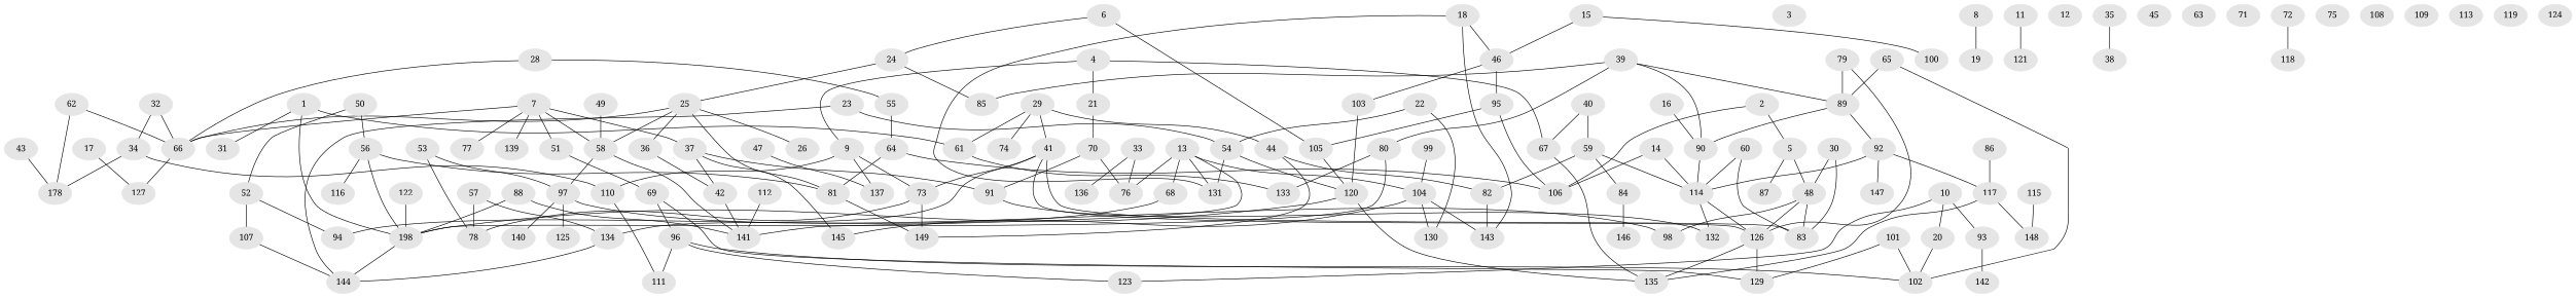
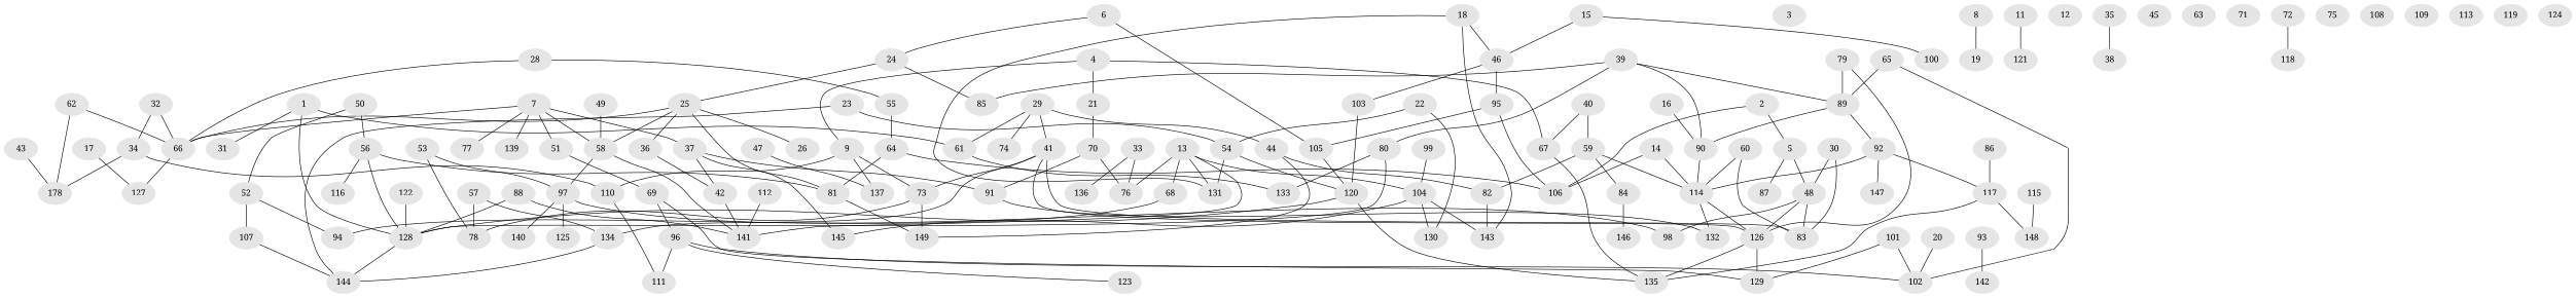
  graph {
    fontname="Noto Serif"
    node [color=gray90 fontname="Noto Serif" style=filled]
    edge [fontname="Noto Serif"]
    1
    31
    61
-   128 [label=198]
+   128
    133
    144
    2
    5
    106
    48
    87
    3
    4
    9
    21
    67
    73
    110
    137
    70
    135
    83
    126
    98
    6
    24
    105
    25
    85
    120
    7
    37
    51
    58
    66
    77
    139
    42
    91
    145
    69
    141
    97
    127
    8
    19
    149
    78
    111
-   10
    20
    93
    123
    102
    142
    11
    121
    12
    13
    68
    76
    104
    131
    94
    143
    130
    14
    114
    132
    15
    46
    100
    95
    103
    16
    90
    17
    18
    22
    54
    23
    26
    36
    81
    28
    55
    64
    29
    41
    44
    74
    134
    82
    30
    32
    34
    n97 [label=178]
    33
    136
    35
    38
    39
    80
    89
    92
    40
    59
    84
    129
    43
    45
    47
    49
    50
    52
    56
    107
    116
    96
    53
    125
    140
    57
    146
    60
    62
    63
    65
    71
    72
    118
    75
    79
    86
    117
    148
    88
    147
    99
    101
    108
    109
    112
    113
    115
    119
    122
    124
    1 -- 31
    1 -- 61
    1 -- 128
    61 -- 133
    128 -- 144
    2 -- 5
    2 -- 106
    5 -- 48
    5 -- 87
    48 -- 83
    48 -- 126
    48 -- 98
    4 -- 9
    4 -- 21
    4 -- 67
    9 -- 73
    9 -- 110
    9 -- 137
    21 -- 70
    67 -- 135
    73 -- 149
    73 -- 78
    110 -- 111
    70 -- 91
    70 -- 76
    126 -- 135
    126 -- 129
    6 -- 24
    6 -- 105
    24 -- 25
    24 -- 85
    105 -- 120
    25 -- 58
    25 -- 66
    25 -- 26
    25 -- 36
    25 -- 81
    120 -- 128
    120 -- 135
    7 -- 37
    7 -- 51
    7 -- 58
    7 -- 66
    7 -- 77
    7 -- 139
    37 -- 42
    37 -- 91
    37 -- 145
    51 -- 69
    58 -- 141
    58 -- 97
    66 -- 127
    42 -- 141
    91 -- 132
    69 -- 129
    69 -- 96
    97 -- 98
    97 -- 125
    97 -- 140
    8 -- 19
-   10 -- 20
-   10 -- 93
-   10 -- 123
    20 -- 102
    93 -- 142
    11 -- 121
    13 -- 141
    13 -- 68
    13 -- 76
    13 -- 104
    13 -- 131
    68 -- 94
    104 -- 145
    104 -- 143
    104 -- 130
    14 -- 106
    14 -- 114
    114 -- 126
    114 -- 132
    15 -- 46
    15 -- 100
    46 -- 95
    46 -- 103
    95 -- 106
    95 -- 105
    103 -- 120
    16 -- 90
    90 -- 114
    17 -- 127
    18 -- 131
    18 -- 143
    18 -- 46
    22 -- 130
    22 -- 54
    54 -- 120
    54 -- 131
    23 -- 144
    23 -- 54
    36 -- 42
    81 -- 149
    28 -- 66
    28 -- 55
    55 -- 64
    64 -- 106
    64 -- 81
    29 -- 61
    29 -- 41
    29 -- 44
    29 -- 74
    41 -- 73
    41 -- 83
    41 -- 126
    41 -- 134
    44 -- 149
    44 -- 82
    134 -- 144
    82 -- 143
    30 -- 48
    30 -- 83
    32 -- 66
    32 -- 34
    34 -- 110
    34 -- n97
    33 -- 76
    33 -- 136
    35 -- 38
    39 -- 85
    39 -- 90
    39 -- 80
    39 -- 89
    80 -- 128
    80 -- 133
    89 -- 90
    89 -- 92
    92 -- 114
    92 -- 117
    92 -- 147
    40 -- 67
    40 -- 59
    59 -- 114
    59 -- 82
    59 -- 84
    84 -- 146
    43 -- n97
    47 -- 137
    49 -- 58
    50 -- 52
    50 -- 56
    52 -- 94
    52 -- 107
    56 -- 128
    56 -- 81
    56 -- 116
    107 -- 144
    96 -- 111
    96 -- 123
    96 -- 102
    53 -- 97
    53 -- 78
    57 -- 78
    57 -- 134
    60 -- 83
    60 -- 114
    62 -- 66
    62 -- n97
    65 -- 102
    65 -- 89
    72 -- 118
    79 -- 126
    79 -- 89
    86 -- 117
    117 -- 135
    117 -- 148
    88 -- 128
    88 -- 141
    99 -- 104
    101 -- 102
    101 -- 129
    112 -- 141
    115 -- 148
    122 -- 128
  }
